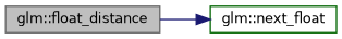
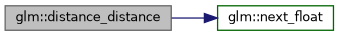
  digraph {
    rankdir=LR
    node [fontname=Helvetica fontsize=10 shape=record style=filled]
-   n1 [color=gray40 fillcolor=grey75 fontcolor=black height=0.2 label="glm::float_distance" width=0.4]
+   n1 [color=gray40 fillcolor=grey75 fontcolor=black height=0.2 label="glm::distance_distance" width=0.4]
    n2 [color=darkgreen fillcolor=white height=0.2 label="glm::next_float" width=0.4]
    n1 -> n2 [color=midnightblue fontname=Helvetica fontsize=10 labelfontname=Helvetica labelfontsize=10 style=solid]
  }
